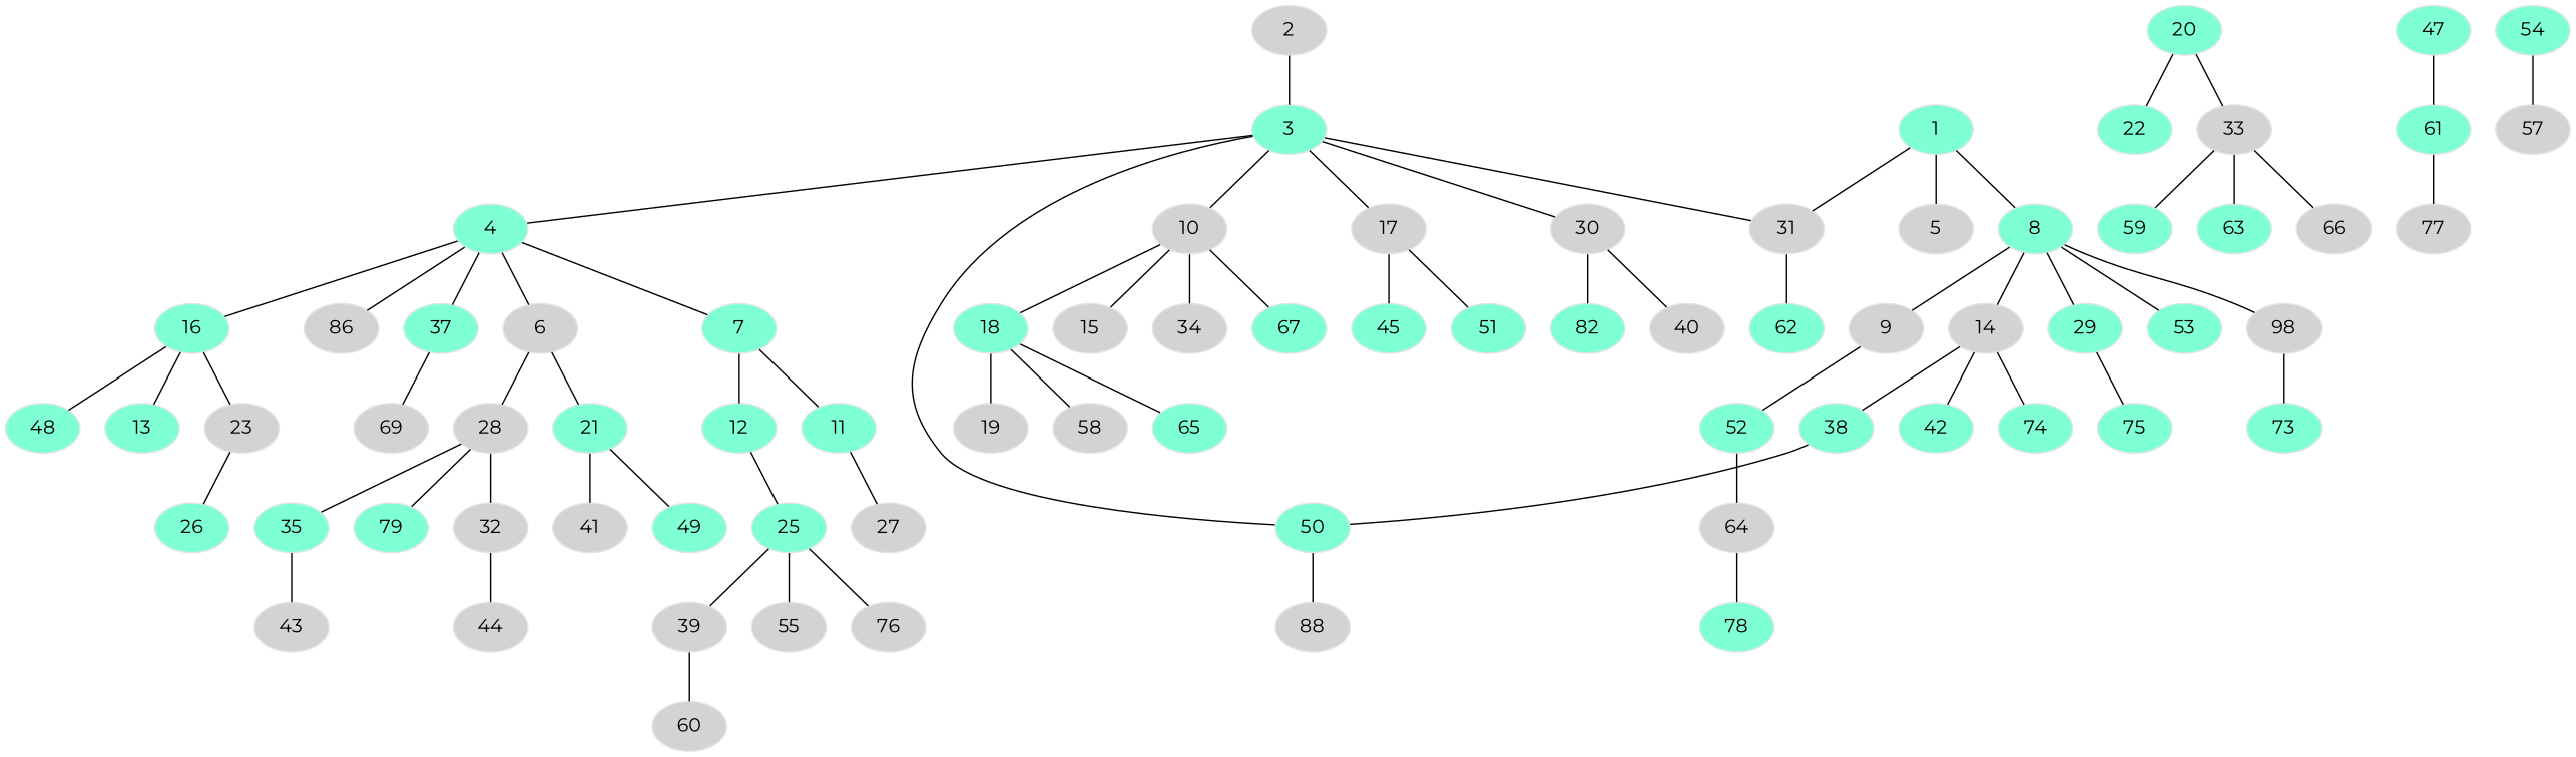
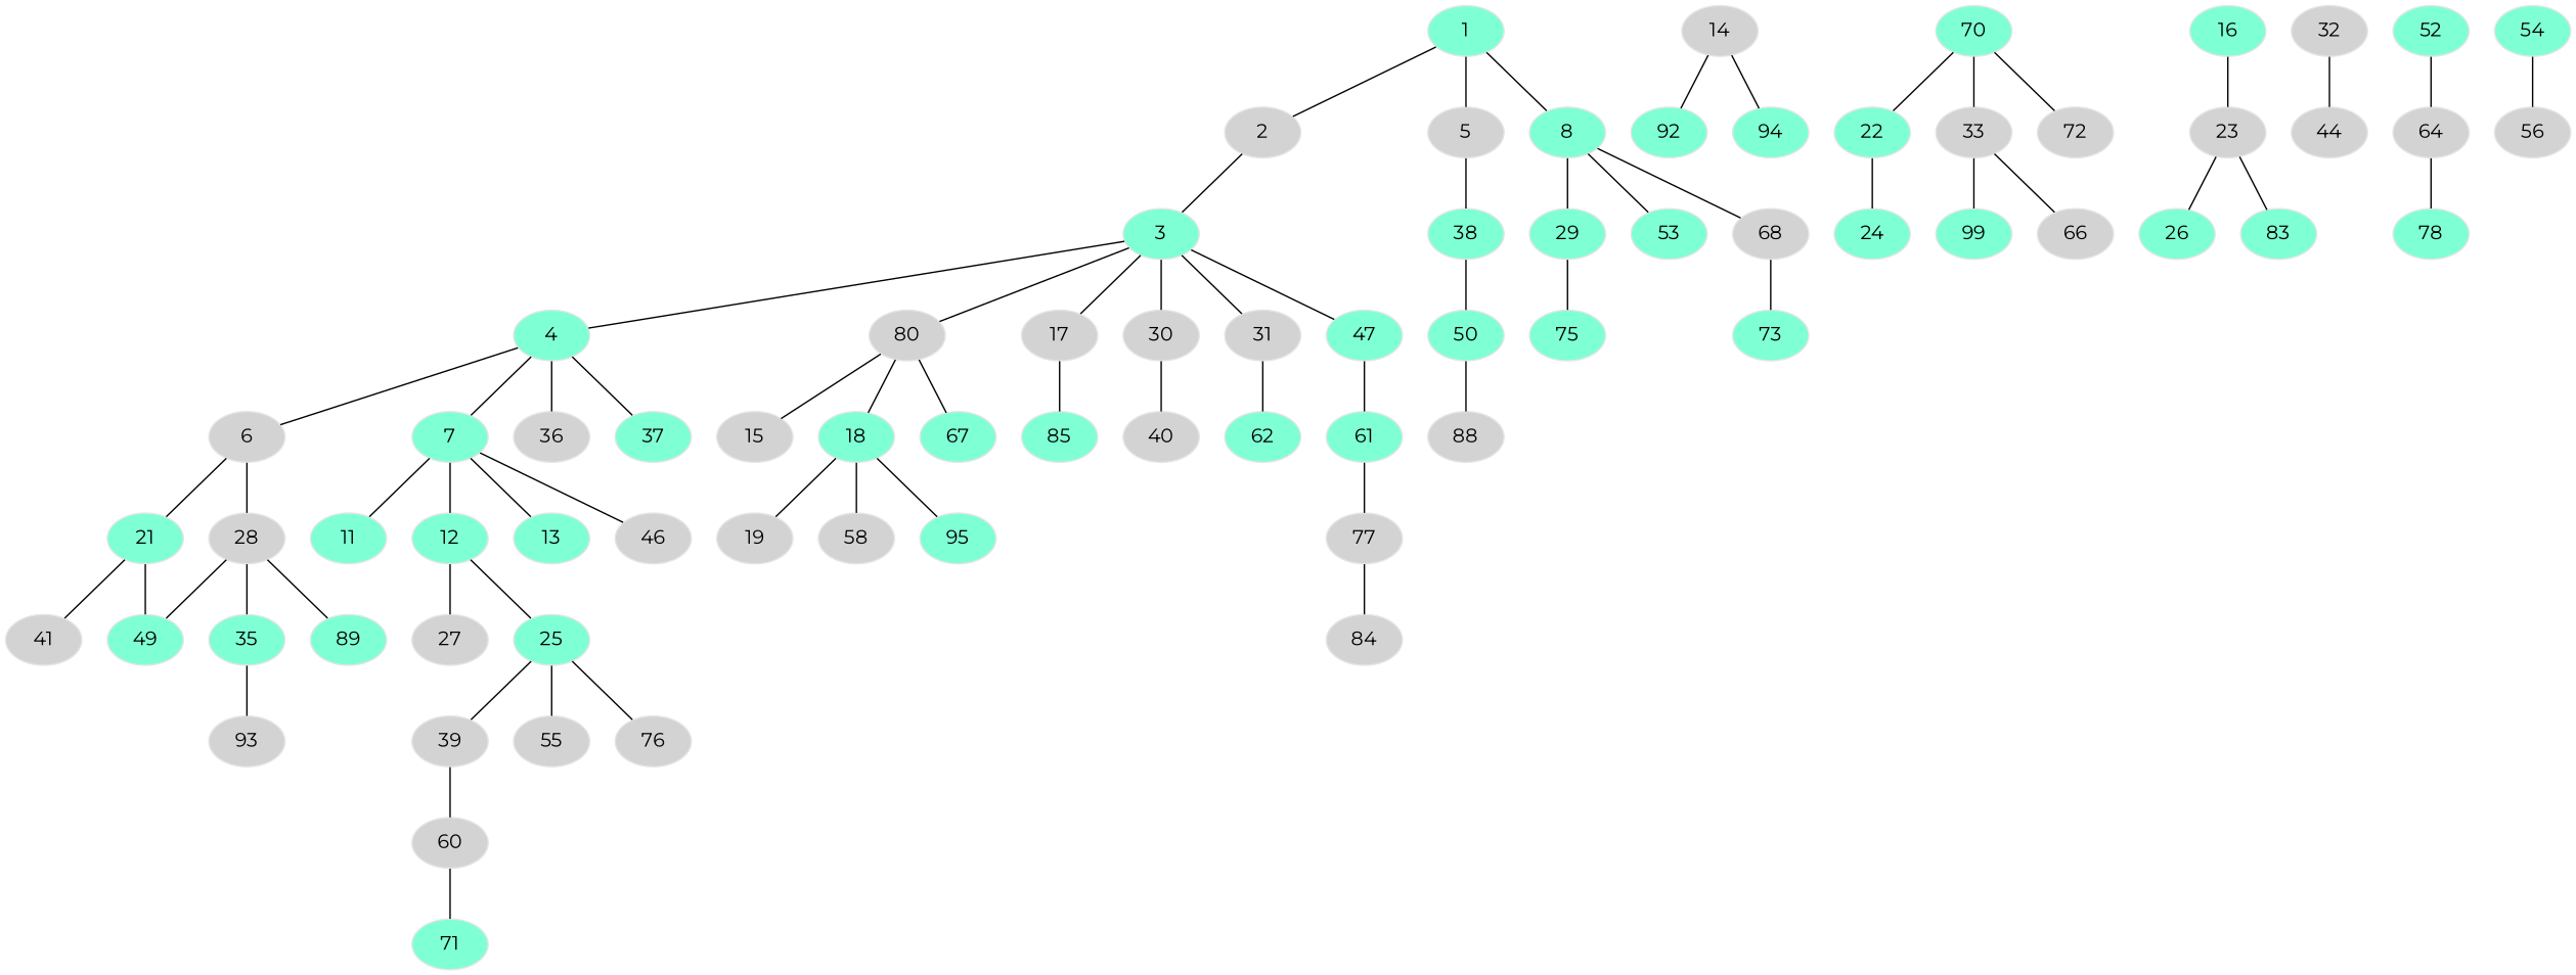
  graph {
    fontname=Montserrat
    node [color=gray90 fillcolor=aquamarine fontname=Montserrat style=filled]
    edge [fontname=Montserrat weight=1.0]
    2 [fillcolor=lightgrey]
    1
    5 [fillcolor=lightgrey]
    8
    3
    38
-   9 [fillcolor=lightgrey]
    14 [fillcolor=lightgrey]
    29
    53
-   68 [fillcolor=lightgrey label=98]
-   20
+   68 [fillcolor=lightgrey]
+   20 [label=70]
    22
    33 [fillcolor=lightgrey]
+   72 [fillcolor=lightgrey]
    4
-   10 [fillcolor=lightgrey]
+   10 [fillcolor=lightgrey label=80]
    17 [fillcolor=lightgrey]
    30 [fillcolor=lightgrey]
    31 [fillcolor=lightgrey]
    47
    6 [fillcolor=lightgrey]
    7
    16
-   36 [fillcolor=lightgrey label=86]
+   36 [fillcolor=lightgrey]
    37
    15 [fillcolor=lightgrey]
    18
-   34 [fillcolor=lightgrey]
    67
-   45
-   51
+   45 [label=85]
    40 [fillcolor=lightgrey]
-   82
    62
    61
    21
    28 [fillcolor=lightgrey]
    11
    12
    13
+   46 [fillcolor=lightgrey]
    23 [fillcolor=lightgrey]
-   48
-   69 [fillcolor=lightgrey]
    50
    41 [fillcolor=lightgrey]
    49
    32 [fillcolor=lightgrey]
    35
-   79
+   79 [label=89]
    27 [fillcolor=lightgrey]
    25
    52
-   42
-   74
+   42 [label=92]
+   74 [label=94]
    75
    73
    64 [fillcolor=lightgrey]
    19 [fillcolor=lightgrey]
    58 [fillcolor=lightgrey]
-   65
+   65 [label=95]
    39 [fillcolor=lightgrey]
    55 [fillcolor=lightgrey]
    76 [fillcolor=lightgrey]
    26
-   59
-   63
+   83
+   24
+   59 [label=99]
    66 [fillcolor=lightgrey]
    60 [fillcolor=lightgrey]
    44 [fillcolor=lightgrey]
-   43 [fillcolor=lightgrey]
-   57 [fillcolor=lightgrey]
+   43 [fillcolor=lightgrey label=93]
+   57 [fillcolor=lightgrey label=56]
    54
    n77 [fillcolor=lightgrey label=88]
+   71
    77 [fillcolor=lightgrey]
    78
+   84 [fillcolor=lightgrey]
    2 -- 3
-   1 -- 31
+   1 -- 2
    1 -- 5
    1 -- 8
-   14 -- 38
-   8 -- 9
-   8 -- 14
+   5 -- 38
    8 -- 29
    8 -- 53
    8 -- 68
    3 -- 4
    3 -- 10
    3 -- 17
    3 -- 30
    3 -- 31
-   3 -- 50
+   3 -- 47
    38 -- 50
-   9 -- 52
    14 -- 42
    14 -- 74
    29 -- 75
    68 -- 73
    20 -- 22
    20 -- 33
+   20 -- 72
+   22 -- 24
    33 -- 59
-   33 -- 63
    33 -- 66
    4 -- 6
    4 -- 7
-   4 -- 16
    4 -- 36
    4 -- 37
    10 -- 15
    10 -- 18
-   10 -- 34
    10 -- 67
    17 -- 45
-   17 -- 51
    30 -- 40
-   30 -- 82
    31 -- 62
    47 -- 61
    6 -- 21
    6 -- 28
    7 -- 11
    7 -- 12
-   16 -- 13
+   7 -- 13
+   7 -- 46
    16 -- 23
-   16 -- 48
-   37 -- 69
    18 -- 19
    18 -- 58
    18 -- 65
    61 -- 77
    21 -- 41
    21 -- 49
-   28 -- 32
+   28 -- 49
    28 -- 35
    28 -- 79
-   11 -- 27
+   12 -- 27
    12 -- 25
    23 -- 26
+   23 -- 83
    50 -- n77
    32 -- 44
    35 -- 43
    25 -- 39
    25 -- 55
    25 -- 76
    52 -- 64
    64 -- 78
    39 -- 60
+   60 -- 71
    54 -- 57
+   77 -- 84
  }
